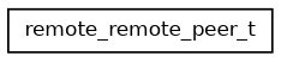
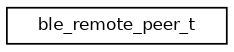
  digraph {
    rankdir=LR
-   n1 [color=black fillcolor=white fontname=Helvetica fontsize=10 height=0.2 label=remote_remote_peer_t shape=record style=filled width=0.4]
+   n1 [color=black fillcolor=white fontname=Helvetica fontsize=10 height=0.2 label=ble_remote_peer_t shape=record style=filled width=0.4]
  }
